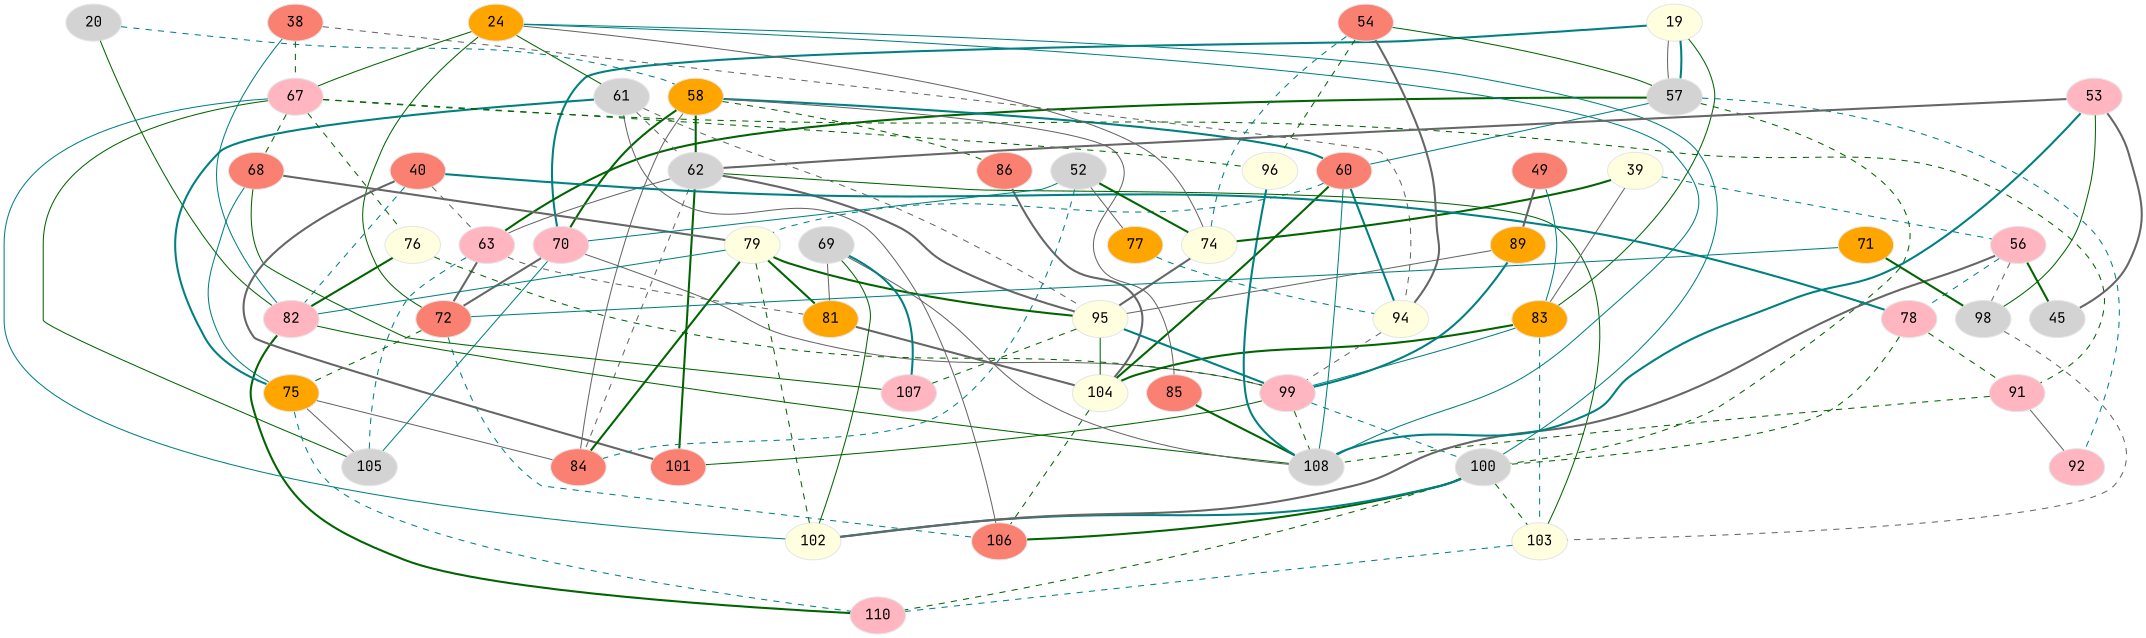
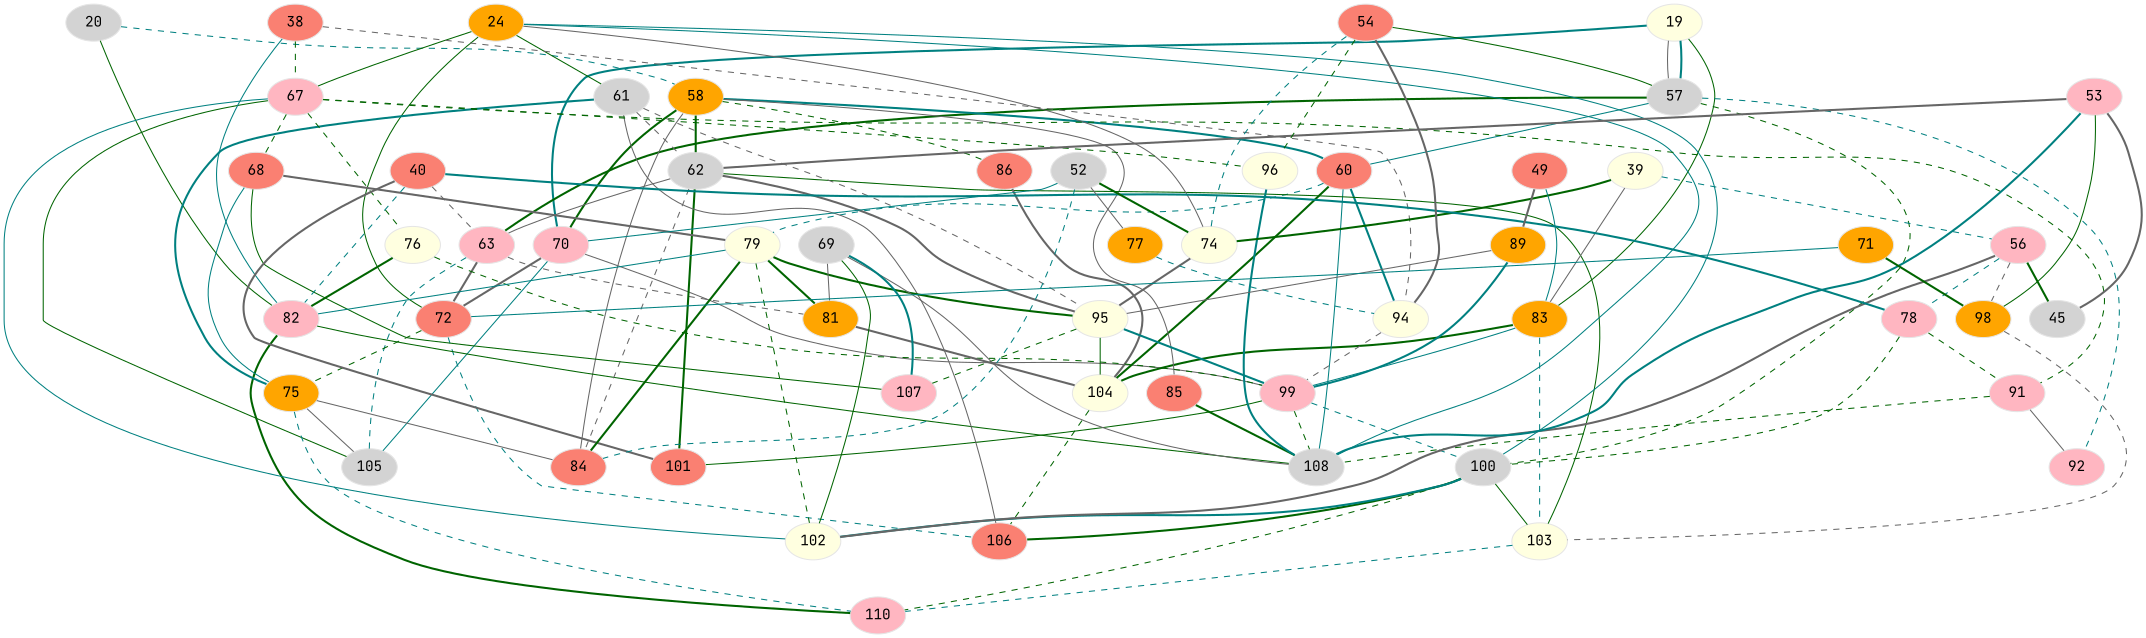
  graph {
    fontname="JetBrains Mono"
    node [color=gray90 fillcolor=lightpink fontname="JetBrains Mono" style=filled]
    edge [color=darkgreen fontname="JetBrains Mono" style=dashed]
    19 [fillcolor=lightyellow]
    57 [fillcolor=lightgrey]
    70
    83 [fillcolor=orange super="+55+30"]
    100 [fillcolor=lightgrey super="+1+64"]
    63 [super="+14+47"]
    60 [fillcolor=salmon super="+10"]
    92
    72 [fillcolor=salmon super="+27+16"]
    105 [fillcolor=lightgrey super="+59"]
    99 [super="+29+93"]
    104 [fillcolor=lightyellow super="+90"]
    103 [fillcolor=lightyellow]
    58 [fillcolor=orange]
    20 [fillcolor=lightgrey]
    82 [super="+18"]
    84 [fillcolor=salmon super="+34"]
    62 [fillcolor=lightgrey super="+44+42"]
    85 [fillcolor=salmon]
    86 [fillcolor=salmon]
    108 [fillcolor=lightgrey super="+2+97+46+88+26"]
    110 [super="+48"]
    24 [fillcolor=orange super="+21"]
    61 [fillcolor=lightgrey super="+28"]
    67 [super="+6+3"]
    74 [fillcolor=lightyellow]
    75 [fillcolor=orange super="+50"]
    95 [fillcolor=lightyellow super="+66+80"]
    106 [fillcolor=salmon]
    96 [fillcolor=lightyellow super="+87"]
    102 [fillcolor=lightyellow]
    68 [fillcolor=salmon super="+43"]
    76 [fillcolor=lightyellow]
    91
    38 [fillcolor=salmon]
    94 [fillcolor=lightyellow]
    56 [super="+41"]
    78 [super="+51"]
    n39 [fillcolor=lightgrey label=45]
-   98 [fillcolor=lightgrey]
+   98 [fillcolor=orange]
    39 [fillcolor=lightyellow]
    40 [fillcolor=salmon super="+17"]
    101 [fillcolor=salmon]
    81 [fillcolor=orange super="+25"]
    49 [fillcolor=salmon]
    89 [fillcolor=orange]
    52 [fillcolor=lightgrey]
    77 [fillcolor=orange]
    53
    54 [fillcolor=salmon super="+9"]
    79 [fillcolor=lightyellow super="+33"]
    107 [super="+45"]
    69 [fillcolor=lightgrey]
    71 [fillcolor=orange]
    19 -- 57 [color=gray40 style=solid]
    19 -- 57 [color=teal style=bold]
    19 -- 70 [color=teal style=bold]
    19 -- 83 [style=solid]
    57 -- 100
    57 -- 63 [style=bold]
    57 -- 60 [color=teal style=solid]
    57 -- 92 [color=teal]
    70 -- 72 [color=gray40 style=bold]
    70 -- 105 [color=teal style=solid weight=2]
    70 -- 99 [color=gray40 style=solid]
    83 -- 99 [color=teal style=solid]
    83 -- 104 [style=bold]
    83 -- 103 [color=teal weight=3]
-   100 -- 103
+   100 -- 103 [style=solid]
    100 -- 110
    100 -- 106 [style=bold]
    100 -- 102 [color=teal style=bold]
    63 -- 72 [color=gray40 style=bold weight=2]
    63 -- 105 [color=teal]
    63 -- 81 [color=gray40]
    60 -- 104 [style=bold weight=2]
    60 -- 108 [color=teal style=solid weight=3]
    60 -- 94 [color=teal style=bold]
    60 -- 79 [color=teal weight=2]
    72 -- 75
    72 -- 106 [color=teal]
    99 -- 100 [color=teal weight=2]
    99 -- 108
    99 -- 101 [style=solid]
    104 -- 106
    103 -- 110 [color=teal weight=2]
    58 -- 70 [style=bold]
    58 -- 60 [color=teal style=bold]
    58 -- 84 [color=gray40 style=solid weight=2]
    58 -- 62 [style=bold]
    58 -- 85 [color=gray40 style=solid]
    58 -- 86
    20 -- 58 [color=teal]
    20 -- 82 [style=solid]
    82 -- 108 [style=solid weight=2]
    82 -- 110 [style=bold weight=2]
    62 -- 63 [color=gray40 style=solid weight=4]
    62 -- 103 [style=solid]
    62 -- 84 [color=gray40]
    62 -- 95 [color=gray40 style=bold weight=2]
    62 -- 101 [style=bold]
    85 -- 108 [style=bold]
    86 -- 104 [color=gray40 style=bold]
    24 -- 100 [color=teal style=solid]
    24 -- 72 [style=solid weight=2]
    24 -- 108 [color=teal style=solid]
    24 -- 61 [style=solid]
    24 -- 67 [style=solid weight=2]
    24 -- 74 [color=gray40 style=solid]
    61 -- 62 [color=gray40 weight=2]
    61 -- 75 [color=teal style=bold]
    61 -- 95 [color=gray40 weight=2]
    61 -- 106 [color=gray40 style=solid]
    67 -- 105 [style=solid]
    67 -- 96
    67 -- 102 [color=teal style=solid]
    67 -- 68
    67 -- 76
    67 -- 91
    74 -- 95 [color=gray40 style=bold]
    75 -- 105 [color=gray40 style=solid]
    75 -- 84 [color=gray40 style=solid]
    75 -- 110 [color=teal]
    95 -- 99 [color=teal style=bold]
    95 -- 104 [style=solid]
    95 -- 107
    96 -- 108 [color=teal style=bold]
    68 -- 75 [color=teal style=solid]
    68 -- 79 [color=gray40 style=bold]
    68 -- 107 [style=solid]
    76 -- 99
    76 -- 82 [style=bold]
    91 -- 92 [color=gray40 style=solid]
    91 -- 108
    38 -- 82 [color=teal style=solid]
    38 -- 67
    38 -- 94 [color=gray40]
    94 -- 99 [color=gray40]
    56 -- 102 [color=gray40 style=bold]
    56 -- 78 [color=teal]
    56 -- n39 [style=bold]
    56 -- 98 [color=gray40 weight=2]
    78 -- 100
    78 -- 91
    98 -- 103 [color=gray40]
    39 -- 83 [color=gray40 style=solid]
    39 -- 74 [style=bold]
    39 -- 56 [color=teal]
    40 -- 63 [color=gray40]
    40 -- 82 [color=teal]
    40 -- 78 [color=teal style=bold]
    40 -- 101 [color=gray40 style=bold]
    81 -- 104 [color=gray40 style=bold]
    49 -- 83 [color=teal style=solid]
    49 -- 89 [color=gray40 style=bold]
    89 -- 99 [color=teal style=bold]
    89 -- 95 [color=gray40 style=solid weight=3]
    52 -- 70 [color=teal style=solid]
    52 -- 84 [color=teal]
    52 -- 74 [style=bold]
    52 -- 77 [color=gray40 style=solid]
    77 -- 94 [color=teal]
    53 -- 62 [color=gray40 style=bold]
    53 -- 108 [color=teal style=bold]
    53 -- n39 [color=gray40 style=bold]
    53 -- 98 [style=solid]
    54 -- 57 [style=solid weight=2]
    54 -- 74 [color=teal]
    54 -- 96 [weight=2]
    54 -- 94 [color=gray40 style=bold]
    79 -- 82 [color=teal style=solid]
    79 -- 84 [style=bold weight=2]
    79 -- 95 [style=bold weight=3]
    79 -- 102
    79 -- 81 [style=bold]
    69 -- 108 [color=gray40 style=solid]
    69 -- 102 [style=solid]
    69 -- 81 [color=gray40 style=solid]
    69 -- 107 [color=teal style=bold weight=2]
    71 -- 72 [color=teal style=solid]
    71 -- 98 [style=bold]
  }
